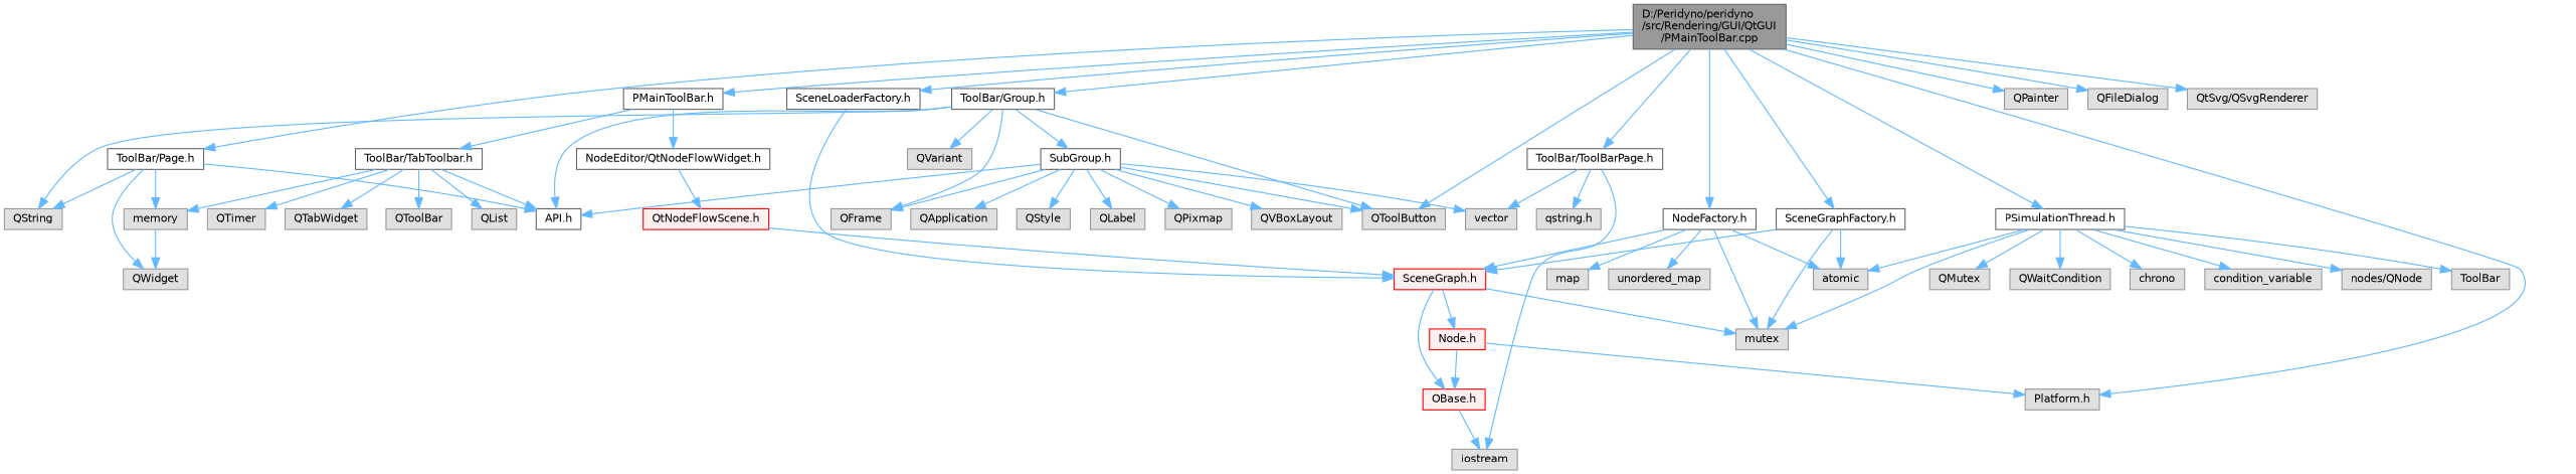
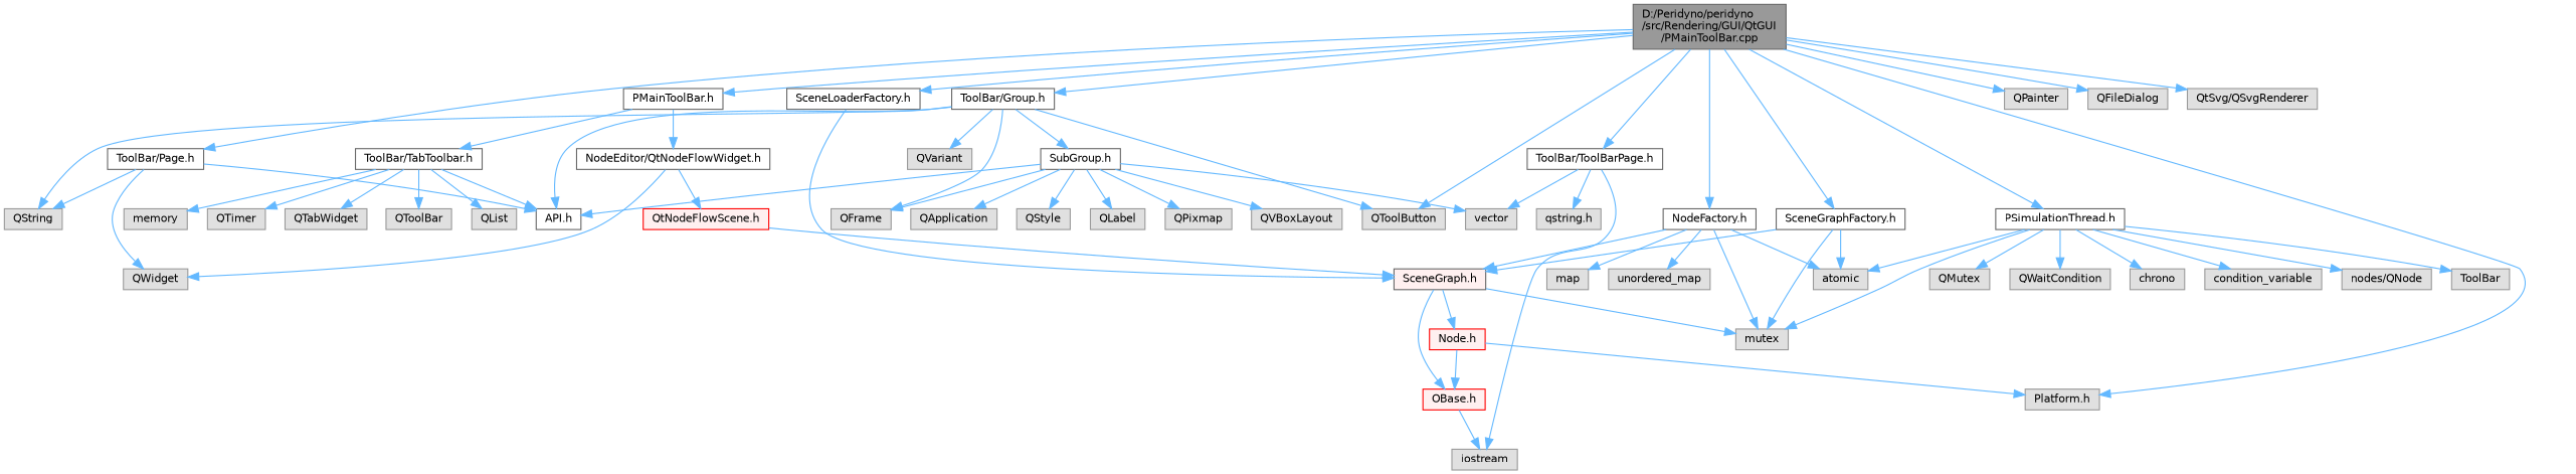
  digraph {
    node [color=grey60 fillcolor="#E0E0E0" fontname=Helvetica fontsize=10 shape=box style=filled]
    edge [color=steelblue1 fontname=Helvetica fontsize=10 labelfontname=Helvetica labelfontsize=10 style=solid]
    n1 [color=gray40 fillcolor=grey60 fontcolor=black height=0.2 label="D:/Peridyno/peridyno\l/src/Rendering/GUI/QtGUI\l/PMainToolBar.cpp" width=0.4]
    n2 [color=grey40 fillcolor=white height=0.2 label="PMainToolBar.h" width=0.4]
    n3 [height=0.2 label="Platform.h" width=0.4]
    n4 [height=0.2 label=QPainter width=0.4]
    n5 [height=0.2 label=QToolButton width=0.4]
    n6 [height=0.2 label=QFileDialog width=0.4]
    n7 [height=0.2 label="QtSvg/QSvgRenderer" width=0.4]
    n8 [color=grey40 fillcolor=white height=0.2 label="ToolBar/Page.h" width=0.4]
    n9 [color=grey40 fillcolor=white height=0.2 label="ToolBar/Group.h" width=0.4]
    n10 [color=grey40 fillcolor=white height=0.2 label="ToolBar/ToolBarPage.h" width=0.4]
    n11 [color=grey40 fillcolor=white height=0.2 label="PSimulationThread.h" width=0.4]
    n12 [color=grey40 fillcolor=white height=0.2 label="NodeFactory.h" width=0.4]
    n13 [color=grey40 fillcolor=white height=0.2 label="SceneGraphFactory.h" width=0.4]
    n14 [color=grey40 fillcolor=white height=0.2 label="SceneLoaderFactory.h" width=0.4]
    n15 [color=grey40 fillcolor=white height=0.2 label="ToolBar/TabToolbar.h" width=0.4]
    n16 [color=grey40 fillcolor=white height=0.2 label="NodeEditor/QtNodeFlowWidget.h" width=0.4]
    n17 [height=0.2 label=memory width=0.4]
    n18 [color=grey40 fillcolor=white height=0.2 label="API.h" width=0.4]
    n19 [height=0.2 label=QWidget width=0.4]
    n20 [height=0.2 label=QString width=0.4]
    n21 [height=0.2 label=QFrame width=0.4]
    n22 [height=0.2 label=QVariant width=0.4]
    n23 [color=grey40 fillcolor=white height=0.2 label="SubGroup.h" width=0.4]
    n24 [height=0.2 label=iostream width=0.4]
    n25 [height=0.2 label=vector width=0.4]
    n26 [height=0.2 label="qstring.h" width=0.4]
    n27 [height=0.2 label=mutex width=0.4]
    n28 [height=0.2 label=ToolBar width=0.4]
    n29 [height=0.2 label=QMutex width=0.4]
    n30 [height=0.2 label=QWaitCondition width=0.4]
    n31 [height=0.2 label=atomic width=0.4]
    n32 [height=0.2 label=chrono width=0.4]
    n33 [height=0.2 label=condition_variable width=0.4]
    n34 [height=0.2 label="nodes/QNode" width=0.4]
-   n35 [color=red fillcolor="#FFF0F0" height=0.2 label="SceneGraph.h" width=0.4]
+   n35 [color=grey40 fillcolor="#FFF0F0" height=0.2 label="SceneGraph.h" width=0.4]
    n36 [height=0.2 label=map width=0.4]
    n37 [height=0.2 label=unordered_map width=0.4]
    n38 [height=0.2 label=QTabWidget width=0.4]
    n39 [height=0.2 label=QToolBar width=0.4]
    n40 [height=0.2 label=QList width=0.4]
    n41 [height=0.2 label=QTimer width=0.4]
    n42 [color=red fillcolor="#FFF0F0" height=0.2 label="QtNodeFlowScene.h" width=0.4]
    n43 [color=red fillcolor="#FFF0F0" height=0.2 label="OBase.h" width=0.4]
    n44 [color=red fillcolor="#FFF0F0" height=0.2 label="Node.h" width=0.4]
    n45 [height=0.2 label=QLabel width=0.4]
    n46 [height=0.2 label=QPixmap width=0.4]
    n47 [height=0.2 label=QVBoxLayout width=0.4]
    n48 [height=0.2 label=QApplication width=0.4]
    n49 [height=0.2 label=QStyle width=0.4]
    n1 -> n2
    n1 -> n3
    n1 -> n4
    n1 -> n5
    n1 -> n6
    n1 -> n7
    n1 -> n8
    n1 -> n9
    n1 -> n10
    n1 -> n11
    n1 -> n12
    n1 -> n13
    n1 -> n14
    n2 -> n15
    n2 -> n16
-   n8 -> n17
    n8 -> n18
    n8 -> n19
    n8 -> n20
    n9 -> n5
    n9 -> n18
    n9 -> n20
    n9 -> n21
    n9 -> n22
    n9 -> n23
    n10 -> n24
    n10 -> n25
    n10 -> n26
    n11 -> n27
    n11 -> n28
    n11 -> n29
    n11 -> n30
    n11 -> n31
    n11 -> n32
    n11 -> n33
    n11 -> n34
    n12 -> n27
    n12 -> n31
    n12 -> n35
    n12 -> n36
    n12 -> n37
    n13 -> n27
    n13 -> n31
    n13 -> n35
    n14 -> n35
    n15 -> n17
    n15 -> n18
    n15 -> n38
    n15 -> n39
    n15 -> n40
    n15 -> n41
-   n17 -> n19
+   n16 -> n19
    n16 -> n42
-   n23 -> n5
    n23 -> n18
    n23 -> n21
    n23 -> n25
    n23 -> n45
    n23 -> n46
    n23 -> n47
    n23 -> n48
    n23 -> n49
    n35 -> n27
    n35 -> n43
    n35 -> n44
    n42 -> n35
    n43 -> n24
    n44 -> n3
    n44 -> n43
  }
